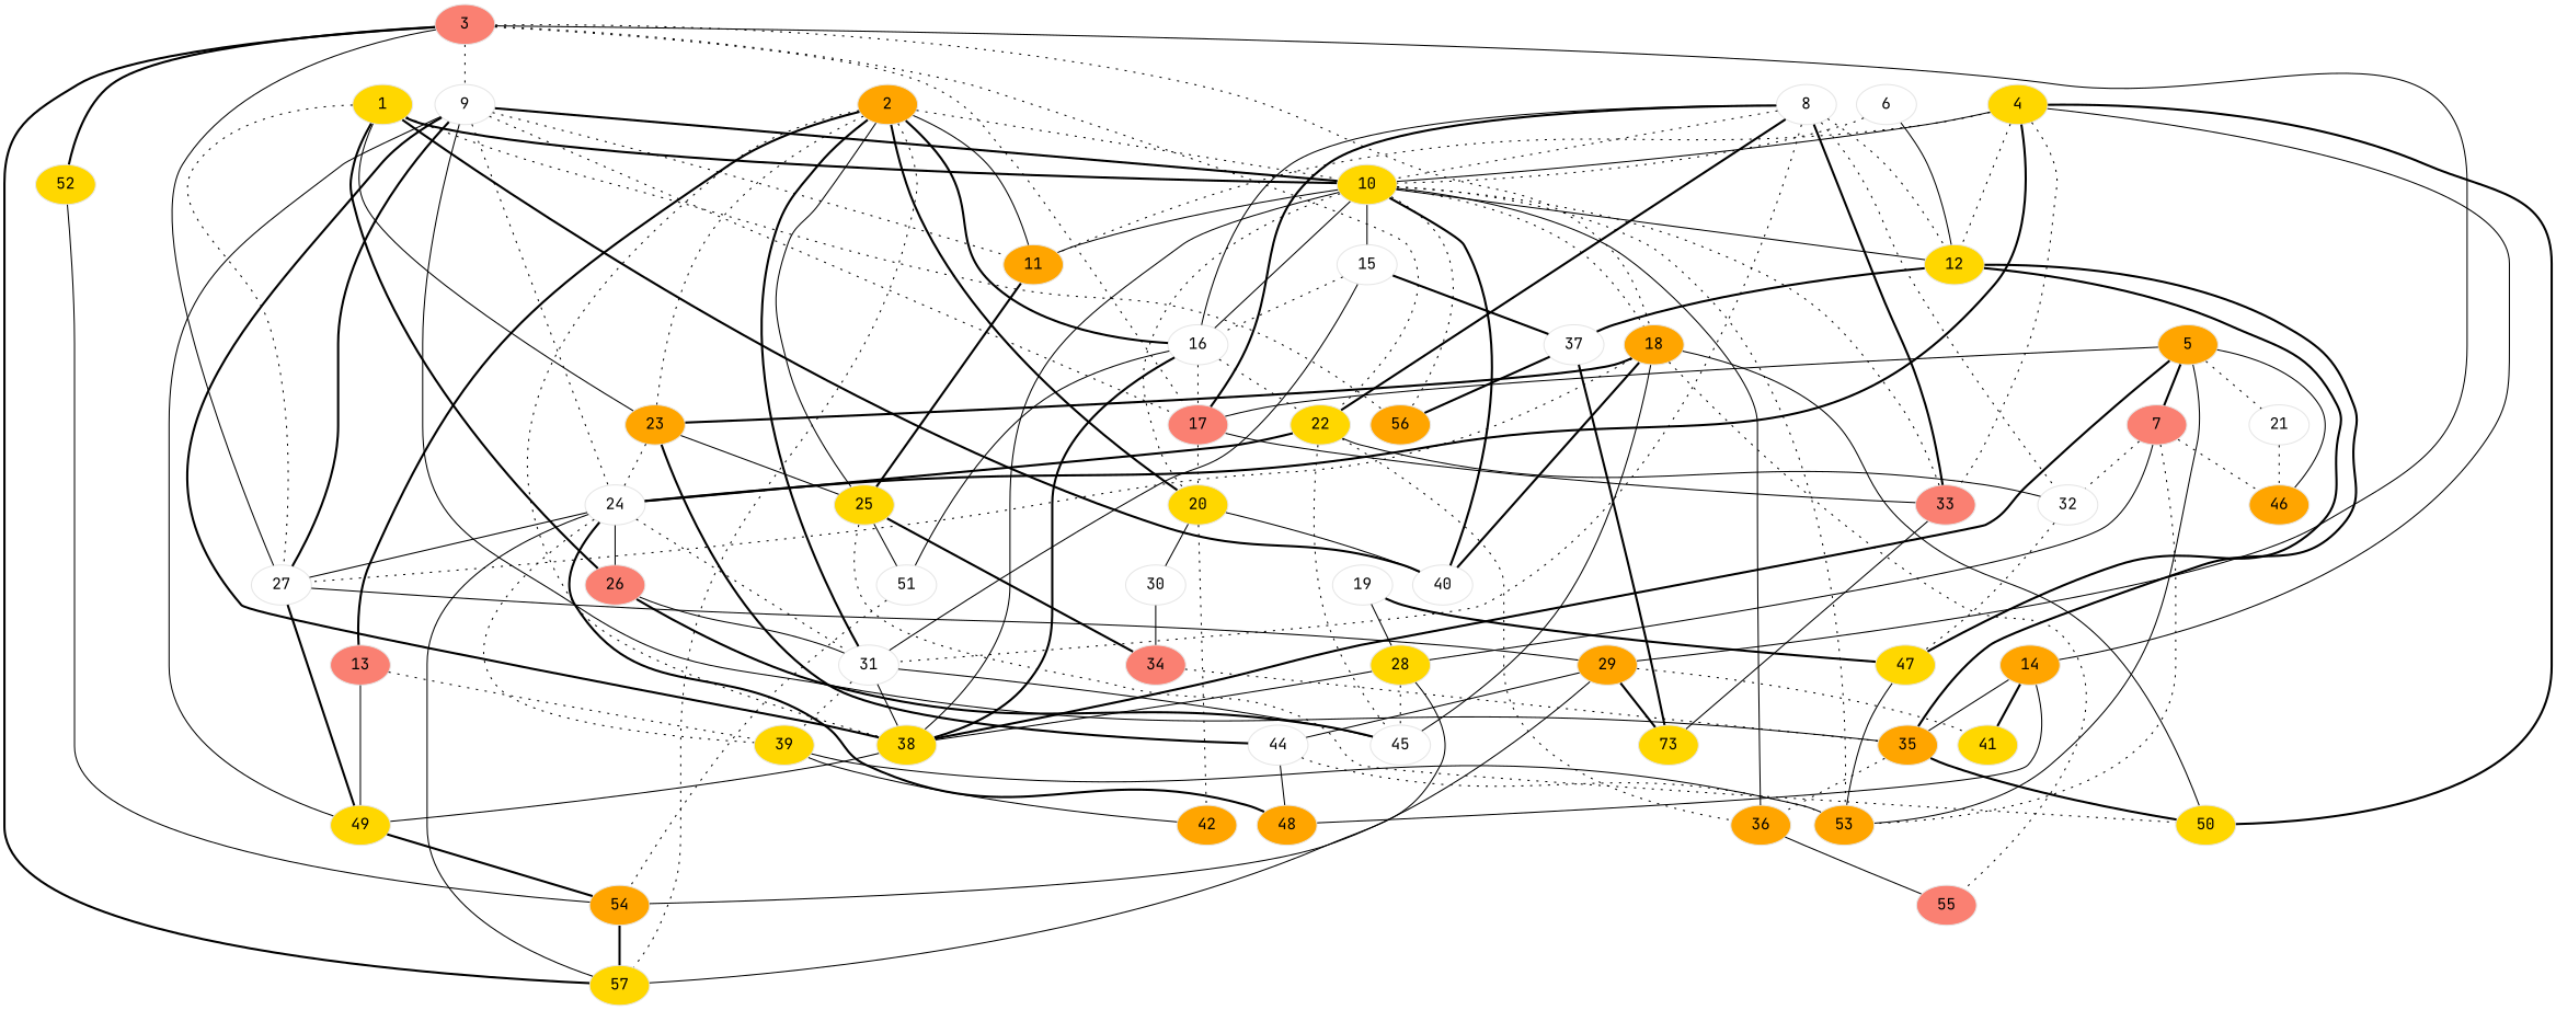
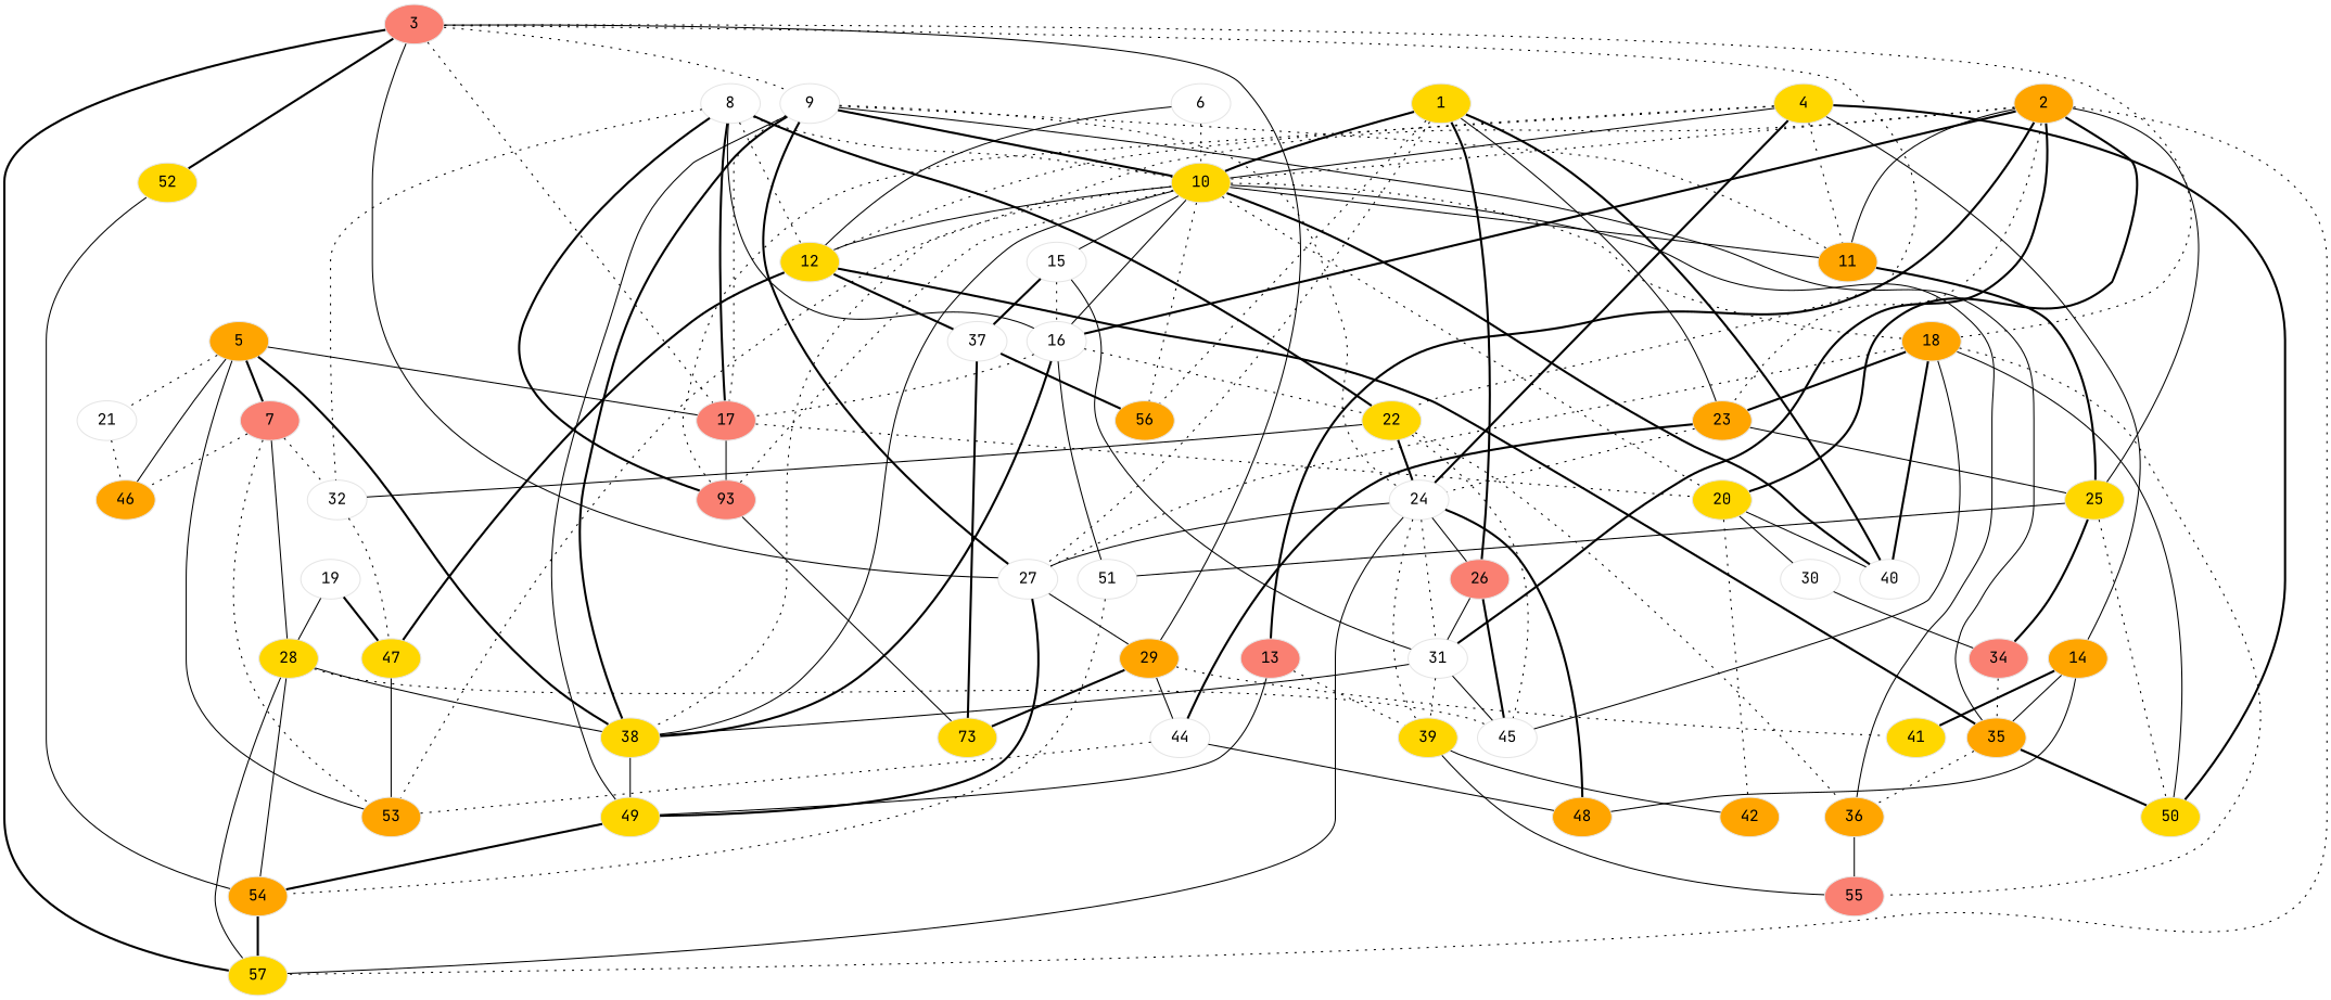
  graph {
    fontname="JetBrains Mono"
    node [color=gray90 fillcolor=gold fontname="JetBrains Mono" style=filled]
    edge [fontname="JetBrains Mono" style=solid weight=1.0]
    1
    10
    23 [fillcolor=orange]
    26 [fillcolor=salmon]
    27 [fillcolor=white]
    40 [fillcolor=white]
    56 [fillcolor=orange]
    11 [fillcolor=orange]
    16 [fillcolor=white]
    20
    38
    18 [fillcolor=orange]
    12
-   33 [fillcolor=salmon]
+   33 [fillcolor=salmon label=93]
    53 [fillcolor=orange]
    15 [fillcolor=white]
    36 [fillcolor=orange]
    25
    24 [fillcolor=white]
    44 [fillcolor=white]
    31 [fillcolor=white]
    45 [fillcolor=white]
    29 [fillcolor=orange]
    49
    2 [fillcolor=orange]
    13 [fillcolor=salmon]
    57
    39
    17 [fillcolor=salmon]
    22
    51 [fillcolor=white]
    30 [fillcolor=white]
    42 [fillcolor=orange]
    50
    34 [fillcolor=salmon]
    3 [fillcolor=salmon]
    9 [fillcolor=white]
    52
    35 [fillcolor=orange]
    55 [fillcolor=salmon]
    32 [fillcolor=white]
    41
    n43 [label=73]
    54 [fillcolor=orange]
    4
    14 [fillcolor=orange]
    37 [fillcolor=white]
    47
    48 [fillcolor=orange]
    5 [fillcolor=orange]
    7 [fillcolor=salmon]
    21 [fillcolor=white]
    46 [fillcolor=orange]
    28
    6 [fillcolor=white]
    8 [fillcolor=white]
    19 [fillcolor=white]
    1 -- 10 [style=bold weight=3.0]
    1 -- 23
    1 -- 26 [style=bold]
    1 -- 27 [style=dotted]
    1 -- 40 [style=bold]
    1 -- 56 [style=dotted]
    10 -- 40 [style=bold]
    10 -- 56 [style=dotted]
    10 -- 11
    10 -- 16
    10 -- 20 [style=dotted weight=2.0]
    10 -- 38
    10 -- 18 [style=dotted]
    10 -- 12
    10 -- 33 [style=dotted]
    10 -- 53 [style=dotted]
    10 -- 15
    10 -- 36
    23 -- 25
    23 -- 24 [style=dotted]
    23 -- 44 [style=bold]
    26 -- 31
    26 -- 45 [style=bold]
    27 -- 29
    27 -- 49 [style=bold]
    11 -- 25 [style=bold]
    16 -- 38 [style=bold]
    16 -- 17 [style=dotted]
    16 -- 22 [style=dotted]
    16 -- 51
    20 -- 40
    20 -- 30
    20 -- 42 [style=dotted weight=2.0]
    38 -- 49
    18 -- 23 [style=bold]
    18 -- 27 [style=dotted]
    18 -- 40 [style=bold]
    18 -- 45
    18 -- 50
    18 -- 55 [style=dotted]
    12 -- 35 [style=bold]
    12 -- 37 [style=bold]
    12 -- 47 [style=bold]
    33 -- n43
    15 -- 16 [style=dotted]
    15 -- 31
    15 -- 37 [style=bold]
    36 -- 55
    25 -- 51
    25 -- 50 [style=dotted]
    25 -- 34 [style=bold]
    24 -- 26
    24 -- 27
    24 -- 31 [style=dotted weight=2.0]
    24 -- 57
    24 -- 39 [style=dotted]
    24 -- 48 [style=bold]
    44 -- 53 [style=dotted]
    44 -- 48
    31 -- 38
    31 -- 45
    31 -- 39 [style=dotted]
    29 -- 44
    29 -- 41 [style=dotted]
    29 -- n43 [style=bold]
-   29 -- 54 [weight=2.0]
+   28 -- 54 [weight=2.0]
    49 -- 54 [style=bold]
    2 -- 10 [style=dotted weight=2.0]
    2 -- 23 [style=dotted]
    2 -- 11
    2 -- 16 [style=bold]
    2 -- 20 [style=bold]
    2 -- 38 [style=dotted]
    2 -- 25
    2 -- 31 [style=bold]
    2 -- 13 [style=bold]
    2 -- 57 [style=dotted]
    13 -- 49
    13 -- 39 [style=dotted]
-   39 -- 53
+   39 -- 55
    39 -- 42
    17 -- 20 [style=dotted weight=2.0]
    17 -- 33
    22 -- 36 [style=dotted]
    22 -- 24 [style=bold]
    22 -- 45 [style=dotted]
    22 -- 32
    51 -- 54 [style=dotted]
    30 -- 34
    34 -- 35 [style=dotted]
    3 -- 27 [weight=2.0]
    3 -- 18 [style=dotted]
    3 -- 29
    3 -- 57 [style=bold]
    3 -- 17 [style=dotted]
    3 -- 22 [style=dotted]
    3 -- 9 [style=dotted]
    3 -- 52 [style=bold]
    9 -- 10 [style=bold]
    9 -- 27 [style=bold]
    9 -- 11 [style=dotted]
    9 -- 38 [style=bold weight=2.0]
    9 -- 24 [style=dotted]
    9 -- 49
    9 -- 17 [style=dotted]
    9 -- 35
    52 -- 54
    35 -- 36 [style=dotted]
    35 -- 50 [style=bold]
    32 -- 47 [style=dotted]
    54 -- 57 [style=bold]
    4 -- 10
    4 -- 11 [style=dotted weight=2.0]
    4 -- 12 [style=dotted]
    4 -- 33 [style=dotted]
    4 -- 24 [style=bold]
    4 -- 50 [style=bold]
    4 -- 14
    14 -- 35
    14 -- 41 [style=bold]
    14 -- 48
    37 -- 56 [style=bold]
    37 -- n43 [style=bold]
    47 -- 53
    5 -- 38 [style=bold]
    5 -- 53
    5 -- 17
    5 -- 7 [style=bold]
    5 -- 21 [style=dotted]
    5 -- 46
    7 -- 53 [style=dotted]
    7 -- 32 [style=dotted]
    7 -- 46 [style=dotted]
    7 -- 28
    21 -- 46 [style=dotted]
    28 -- 38
    28 -- 45 [style=dotted]
    28 -- 57
    6 -- 10 [style=dotted weight=2.0]
    6 -- 12
    8 -- 10 [style=dotted]
    8 -- 16
    8 -- 12 [style=dotted weight=4.0]
    8 -- 33 [style=bold]
-   8 -- 31 [style=dotted]
    8 -- 17 [style=bold]
    8 -- 22 [style=bold]
    8 -- 32 [style=dotted]
    19 -- 47 [style=bold]
    19 -- 28
  }
